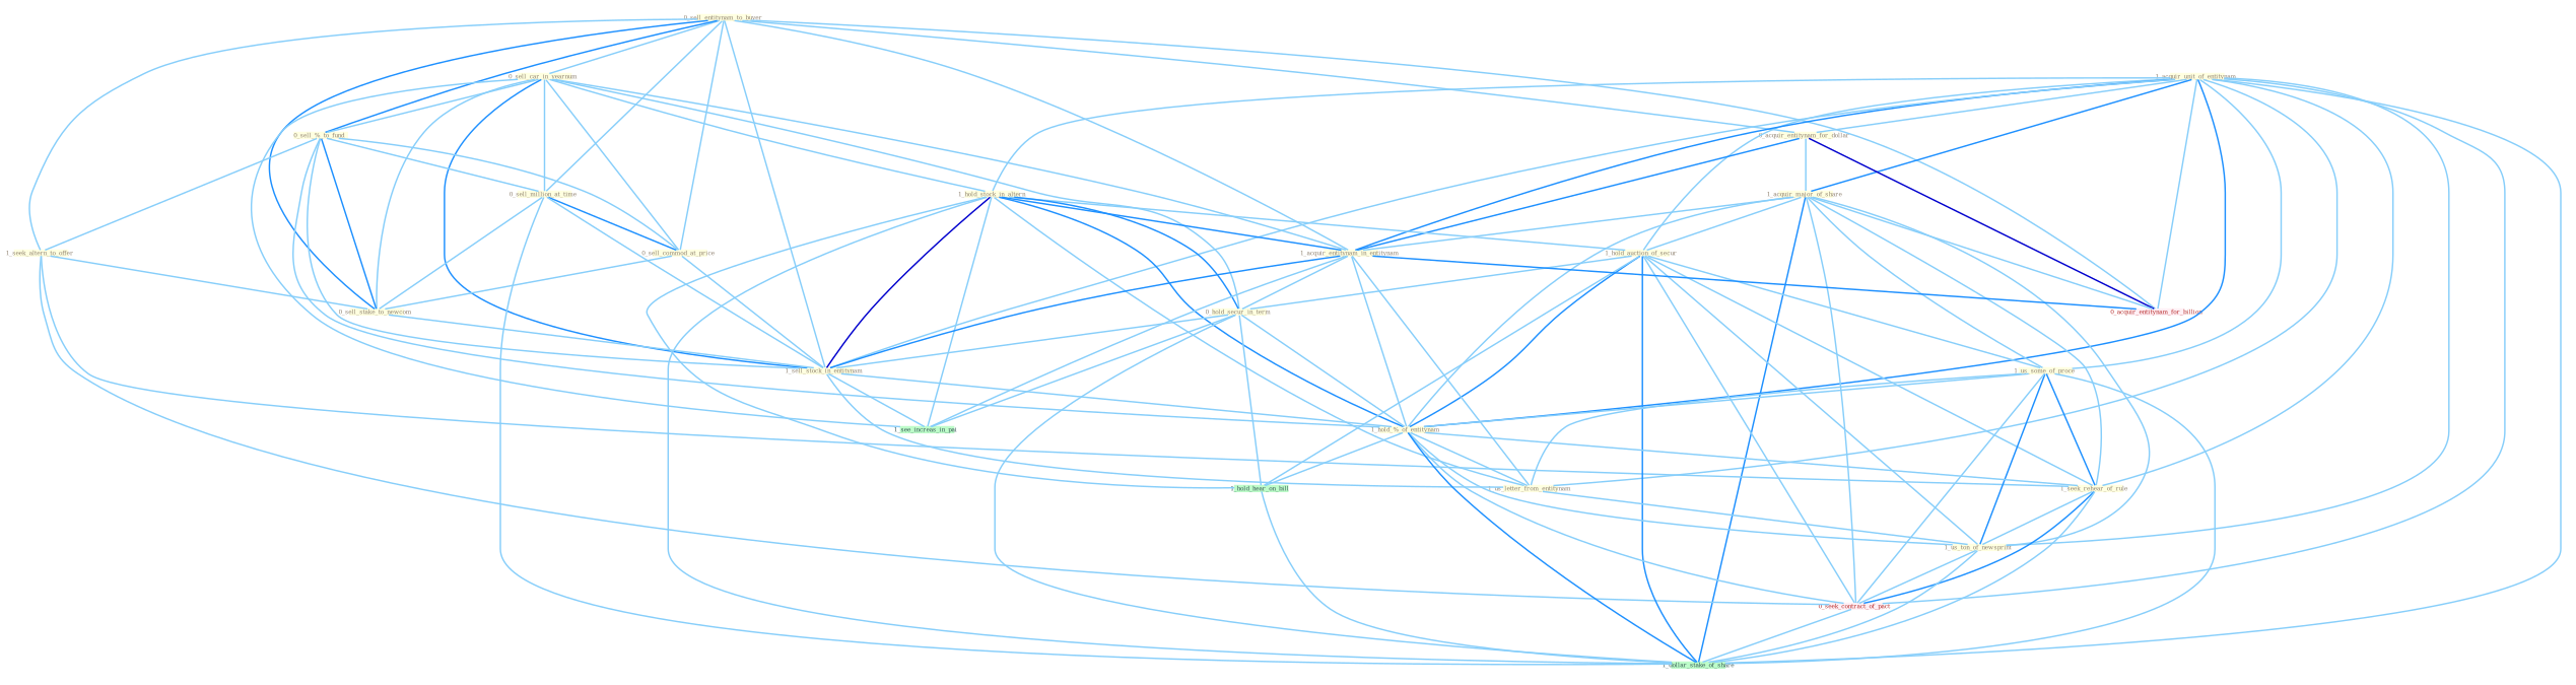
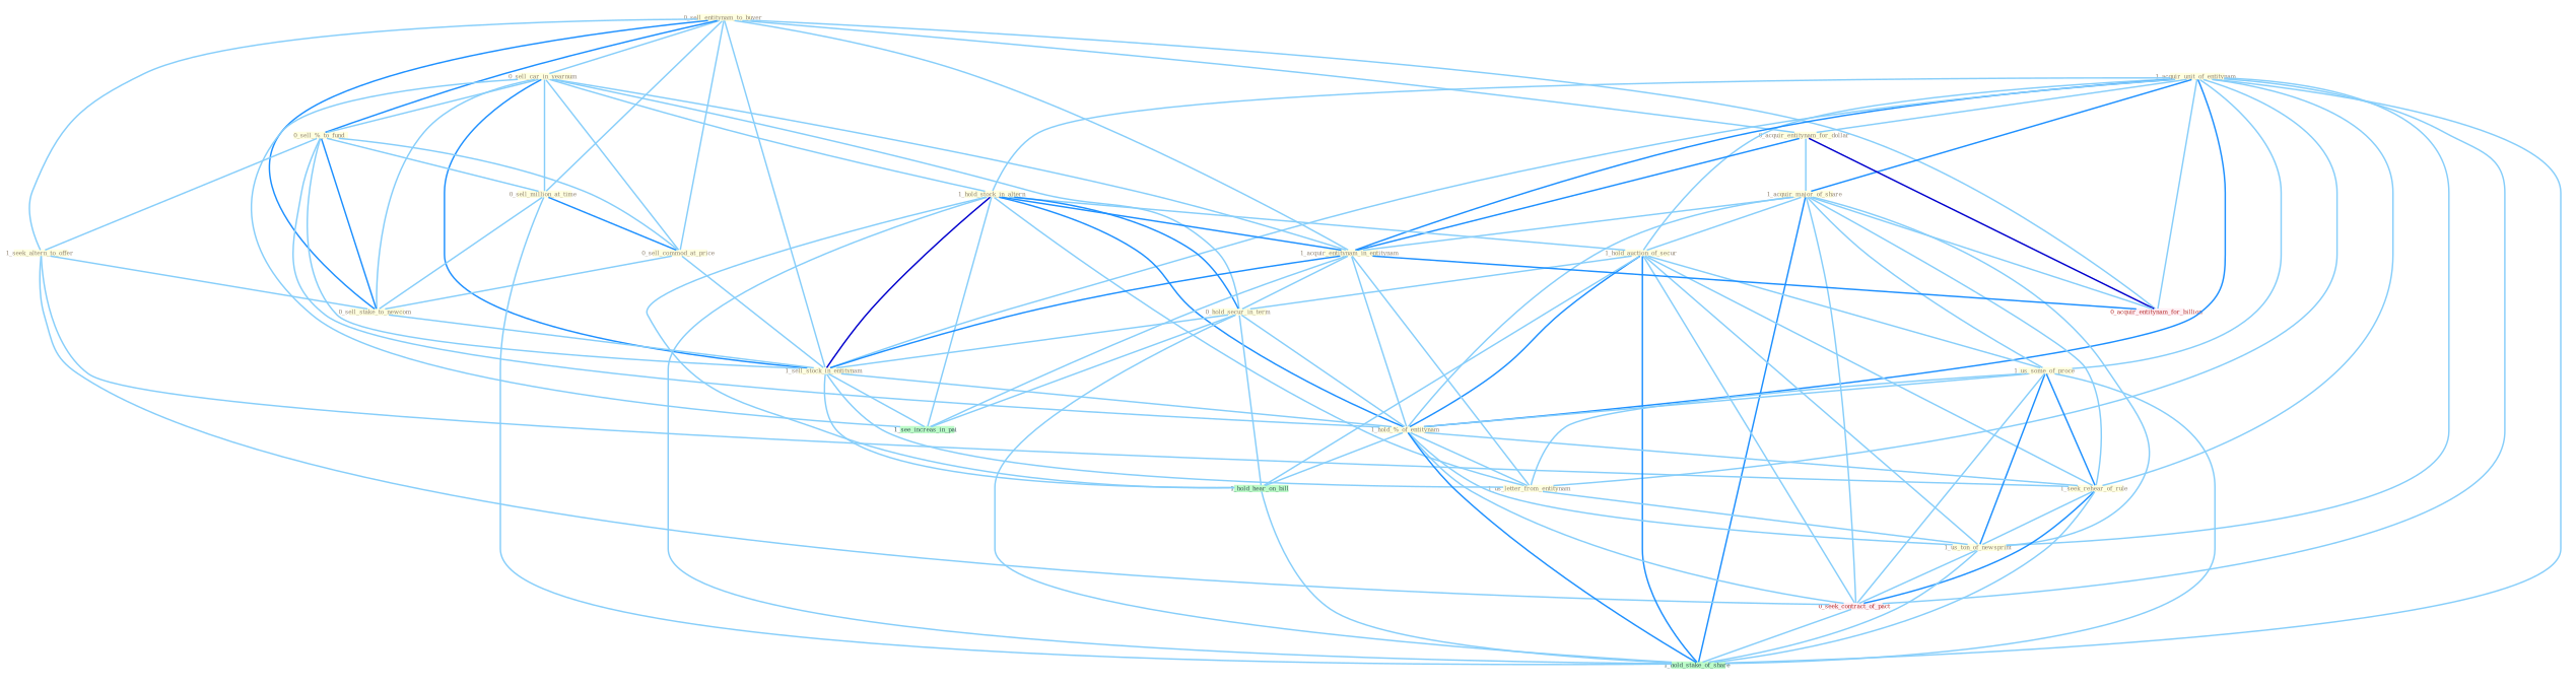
  graph {
    fontname="DejaVu Serif"
    node [color="#ffffe0" fixedsize=true fontcolor="#8b7d6b" fontname="DejaVu Serif" fontsize=4 shape=polygon style=filled]
    edge [color="#87cefa" fontname="DejaVu Serif" w=1]
    "0_sell_entitynam_to_buyer " [height=.06 width=.5]
    "0_sell_car_in_yearnum " [height=.06 width=.5]
    "0_sell_%_to_fund " [height=.06 width=.5]
    "1_acquir_unit_of_entitynam " [height=.06 width=.5]
    "0_acquir_entitynam_for_dollar " [height=.06 width=.5]
    "1_acquir_major_of_share " [height=.06 width=.5]
    n7 [height=.06 label="1_hold_stock_in_altern" width=.5]
    "0_sell_million_at_time " [height=.06 width=.5]
    "0_sell_commod_at_price " [height=.06 width=.5]
    "1_seek_altern_to_offer " [height=.06 width=.5]
    "1_hold_auction_of_secur " [height=.06 width=.5]
    "0_sell_stake_to_newcom " [height=.06 width=.5]
    "1_acquir_entitynam_in_entitynam " [height=.06 width=.5]
    "1_us_some_of_proce " [height=.06 width=.5]
    "0_hold_secur_in_term " [height=.06 width=.5]
    "1_sell_stock_in_entitynam " [height=.06 width=.5]
    "1_hold_%_of_entitynam " [height=.06 width=.5]
    "1_us_letter_from_entitynam " [height=.06 width=.5]
    "1_seek_rehear_of_rule " [height=.06 width=.5]
    "1_us_ton_of_newsprint " [height=.06 width=.5]
    "0_seek_contract_of_pact " [color="#fff0f5" fontcolor="#b22222" height=.06 width=.5]
    "0_acquir_entitynam_for_billion " [color="#fff0f5" fontcolor="#b22222" height=.06 width=.5]
    "1_see_increas_in_pai " [color="#BDFCC9" fontcolor="#2f4f4f" height=.06 width=.5]
-   "1_hold_stake_of_share " [color="#BDFCC9" fontcolor="#2f4f4f" height=.06 width=.5 label="1_dollar_stake_of_share"]
+   "1_hold_stake_of_share " [color="#BDFCC9" fontcolor="#2f4f4f" height=.06 width=.5]
    "1_hold_hear_on_bill " [color="#BDFCC9" fontcolor="#2f4f4f" height=.06 width=.5]
    subgraph sub_1 {
      "0_sell_entitynam_to_buyer "
      "0_sell_car_in_yearnum "
      "0_sell_%_to_fund "
      "1_acquir_unit_of_entitynam "
      "0_acquir_entitynam_for_dollar "
      "1_acquir_major_of_share "
      n7
      "0_sell_million_at_time "
      "0_sell_commod_at_price "
      "1_seek_altern_to_offer "
      "1_hold_auction_of_secur "
      "0_sell_stake_to_newcom "
      "1_acquir_entitynam_in_entitynam "
      "1_us_some_of_proce "
      "0_hold_secur_in_term "
      "1_sell_stock_in_entitynam "
      "1_hold_%_of_entitynam "
      "1_us_letter_from_entitynam "
      "1_seek_rehear_of_rule "
      "1_us_ton_of_newsprint "
    }
    subgraph sub_2 {
      "0_seek_contract_of_pact "
      "0_acquir_entitynam_for_billion "
    }
    "0_sell_entitynam_to_buyer " -- "0_sell_car_in_yearnum "
    "0_sell_entitynam_to_buyer " -- "0_sell_%_to_fund " [color="#1e90ff" w=2]
    "0_sell_entitynam_to_buyer " -- "0_acquir_entitynam_for_dollar "
    "0_sell_entitynam_to_buyer " -- "0_sell_million_at_time "
    "0_sell_entitynam_to_buyer " -- "0_sell_commod_at_price "
    "0_sell_entitynam_to_buyer " -- "1_seek_altern_to_offer "
    "0_sell_entitynam_to_buyer " -- "0_sell_stake_to_newcom " [color="#1e90ff" w=2]
    "0_sell_entitynam_to_buyer " -- "1_acquir_entitynam_in_entitynam "
    "0_sell_entitynam_to_buyer " -- "1_sell_stock_in_entitynam "
    "0_sell_entitynam_to_buyer " -- "0_acquir_entitynam_for_billion "
    "0_sell_car_in_yearnum " -- "0_sell_%_to_fund "
    "0_sell_car_in_yearnum " -- n7
    "0_sell_car_in_yearnum " -- "0_sell_million_at_time "
    "0_sell_car_in_yearnum " -- "0_sell_commod_at_price "
    "0_sell_car_in_yearnum " -- "0_sell_stake_to_newcom "
    "0_sell_car_in_yearnum " -- "1_acquir_entitynam_in_entitynam "
    "0_sell_car_in_yearnum " -- "0_hold_secur_in_term "
    "0_sell_car_in_yearnum " -- "1_sell_stock_in_entitynam " [color="#1e90ff" w=2]
    "0_sell_car_in_yearnum " -- "1_see_increas_in_pai "
    "0_sell_%_to_fund " -- "0_sell_million_at_time "
    "0_sell_%_to_fund " -- "0_sell_commod_at_price "
    "0_sell_%_to_fund " -- "1_seek_altern_to_offer "
    "0_sell_%_to_fund " -- "0_sell_stake_to_newcom " [color="#1e90ff" w=2]
    "0_sell_%_to_fund " -- "1_sell_stock_in_entitynam "
    "0_sell_%_to_fund " -- "1_hold_%_of_entitynam "
    "1_acquir_unit_of_entitynam " -- "0_acquir_entitynam_for_dollar "
    "1_acquir_unit_of_entitynam " -- "1_acquir_major_of_share " [color="#1e90ff" w=2]
    "1_acquir_unit_of_entitynam " -- n7
    "1_acquir_unit_of_entitynam " -- "1_hold_auction_of_secur "
    "1_acquir_unit_of_entitynam " -- "1_acquir_entitynam_in_entitynam " [color="#1e90ff" w=2]
    "1_acquir_unit_of_entitynam " -- "1_us_some_of_proce "
    "1_acquir_unit_of_entitynam " -- "1_sell_stock_in_entitynam "
    "1_acquir_unit_of_entitynam " -- "1_hold_%_of_entitynam " [color="#1e90ff" w=2]
    "1_acquir_unit_of_entitynam " -- "1_us_letter_from_entitynam "
    "1_acquir_unit_of_entitynam " -- "1_seek_rehear_of_rule "
    "1_acquir_unit_of_entitynam " -- "1_us_ton_of_newsprint "
    "1_acquir_unit_of_entitynam " -- "0_seek_contract_of_pact "
    "1_acquir_unit_of_entitynam " -- "0_acquir_entitynam_for_billion "
    "1_acquir_unit_of_entitynam " -- "1_hold_stake_of_share "
    "0_acquir_entitynam_for_dollar " -- "1_acquir_major_of_share "
    "0_acquir_entitynam_for_dollar " -- "1_acquir_entitynam_in_entitynam " [color="#1e90ff" w=2]
    "0_acquir_entitynam_for_dollar " -- "0_acquir_entitynam_for_billion " [color="#0000cd" w=3]
    "1_acquir_major_of_share " -- "1_hold_auction_of_secur "
    "1_acquir_major_of_share " -- "1_acquir_entitynam_in_entitynam "
    "1_acquir_major_of_share " -- "1_us_some_of_proce "
    "1_acquir_major_of_share " -- "1_hold_%_of_entitynam "
    "1_acquir_major_of_share " -- "1_seek_rehear_of_rule "
    "1_acquir_major_of_share " -- "1_us_ton_of_newsprint "
    "1_acquir_major_of_share " -- "0_seek_contract_of_pact "
    "1_acquir_major_of_share " -- "0_acquir_entitynam_for_billion "
    "1_acquir_major_of_share " -- "1_hold_stake_of_share " [color="#1e90ff" w=2]
    n7 -- "1_hold_auction_of_secur "
    n7 -- "1_acquir_entitynam_in_entitynam " [color="#1e90ff" w=2]
    n7 -- "0_hold_secur_in_term " [color="#1e90ff" w=2]
    n7 -- "1_sell_stock_in_entitynam " [color="#0000cd" w=3]
    n7 -- "1_hold_%_of_entitynam " [color="#1e90ff" w=2]
    n7 -- "1_us_letter_from_entitynam "
    n7 -- "1_see_increas_in_pai "
    n7 -- "1_hold_stake_of_share "
    n7 -- "1_hold_hear_on_bill "
    "0_sell_million_at_time " -- "0_sell_commod_at_price " [color="#1e90ff" w=2]
    "0_sell_million_at_time " -- "0_sell_stake_to_newcom "
-   "0_sell_million_at_time " -- "1_sell_stock_in_entitynam "
+   "1_hold_hear_on_bill " -- "1_sell_stock_in_entitynam "
    "0_sell_million_at_time " -- "1_hold_stake_of_share "
    "0_sell_commod_at_price " -- "0_sell_stake_to_newcom "
    "0_sell_commod_at_price " -- "1_sell_stock_in_entitynam "
    "1_seek_altern_to_offer " -- "0_sell_stake_to_newcom "
    "1_seek_altern_to_offer " -- "1_seek_rehear_of_rule "
    "1_seek_altern_to_offer " -- "0_seek_contract_of_pact "
    "1_hold_auction_of_secur " -- "1_us_some_of_proce "
    "1_hold_auction_of_secur " -- "0_hold_secur_in_term "
    "1_hold_auction_of_secur " -- "1_hold_%_of_entitynam " [color="#1e90ff" w=2]
    "1_hold_auction_of_secur " -- "1_seek_rehear_of_rule "
    "1_hold_auction_of_secur " -- "1_us_ton_of_newsprint "
    "1_hold_auction_of_secur " -- "0_seek_contract_of_pact "
    "1_hold_auction_of_secur " -- "1_hold_stake_of_share " [color="#1e90ff" w=2]
    "1_hold_auction_of_secur " -- "1_hold_hear_on_bill "
    "0_sell_stake_to_newcom " -- "1_sell_stock_in_entitynam "
    "1_acquir_entitynam_in_entitynam " -- "0_hold_secur_in_term "
    "1_acquir_entitynam_in_entitynam " -- "1_sell_stock_in_entitynam " [color="#1e90ff" w=2]
    "1_acquir_entitynam_in_entitynam " -- "1_hold_%_of_entitynam "
    "1_acquir_entitynam_in_entitynam " -- "1_us_letter_from_entitynam "
    "1_acquir_entitynam_in_entitynam " -- "0_acquir_entitynam_for_billion " [color="#1e90ff" w=2]
    "1_acquir_entitynam_in_entitynam " -- "1_see_increas_in_pai "
    "1_us_some_of_proce " -- "1_hold_%_of_entitynam "
    "1_us_some_of_proce " -- "1_us_letter_from_entitynam "
    "1_us_some_of_proce " -- "1_seek_rehear_of_rule " [color="#1e90ff"]
    "1_us_some_of_proce " -- "1_us_ton_of_newsprint " [color="#1e90ff" w=2]
    "1_us_some_of_proce " -- "0_seek_contract_of_pact "
    "1_us_some_of_proce " -- "1_hold_stake_of_share "
    "0_hold_secur_in_term " -- "1_sell_stock_in_entitynam "
    "0_hold_secur_in_term " -- "1_hold_%_of_entitynam "
    "0_hold_secur_in_term " -- "1_see_increas_in_pai "
    "0_hold_secur_in_term " -- "1_hold_stake_of_share "
    "0_hold_secur_in_term " -- "1_hold_hear_on_bill "
    "1_sell_stock_in_entitynam " -- "1_hold_%_of_entitynam "
    "1_sell_stock_in_entitynam " -- "1_us_letter_from_entitynam "
    "1_sell_stock_in_entitynam " -- "1_see_increas_in_pai "
    "1_hold_%_of_entitynam " -- "1_us_letter_from_entitynam "
    "1_hold_%_of_entitynam " -- "1_seek_rehear_of_rule "
    "1_hold_%_of_entitynam " -- "1_us_ton_of_newsprint "
    "1_hold_%_of_entitynam " -- "0_seek_contract_of_pact "
    "1_hold_%_of_entitynam " -- "1_hold_stake_of_share " [color="#1e90ff" w=2]
    "1_hold_%_of_entitynam " -- "1_hold_hear_on_bill "
    "1_us_letter_from_entitynam " -- "1_us_ton_of_newsprint "
    "1_seek_rehear_of_rule " -- "1_us_ton_of_newsprint "
    "1_seek_rehear_of_rule " -- "0_seek_contract_of_pact " [color="#1e90ff" w=2]
    "1_seek_rehear_of_rule " -- "1_hold_stake_of_share "
    "1_us_ton_of_newsprint " -- "0_seek_contract_of_pact "
    "1_us_ton_of_newsprint " -- "1_hold_stake_of_share "
    "0_seek_contract_of_pact " -- "1_hold_stake_of_share "
    "1_hold_hear_on_bill " -- "1_hold_stake_of_share "
  }
